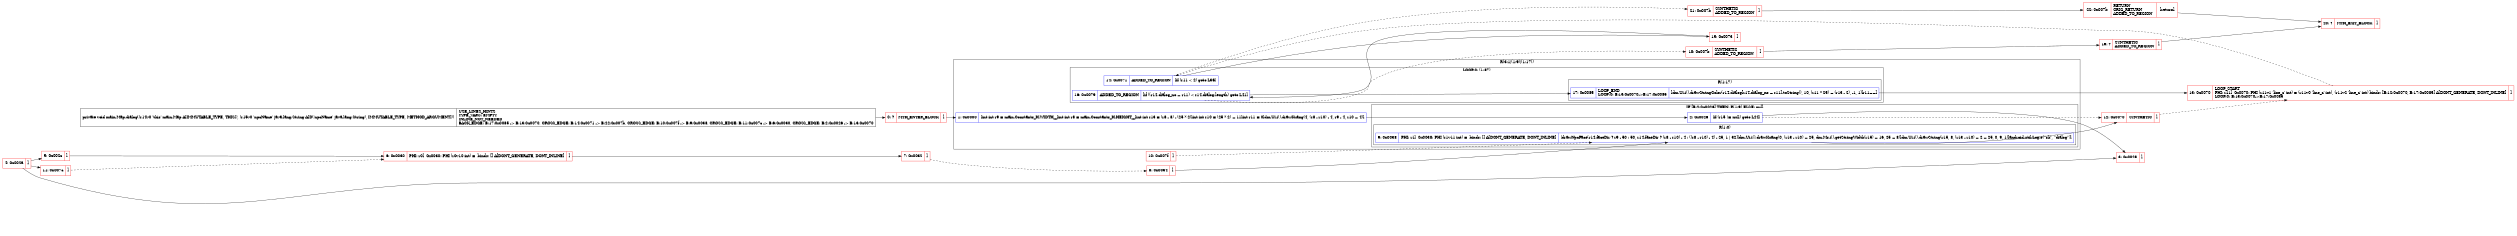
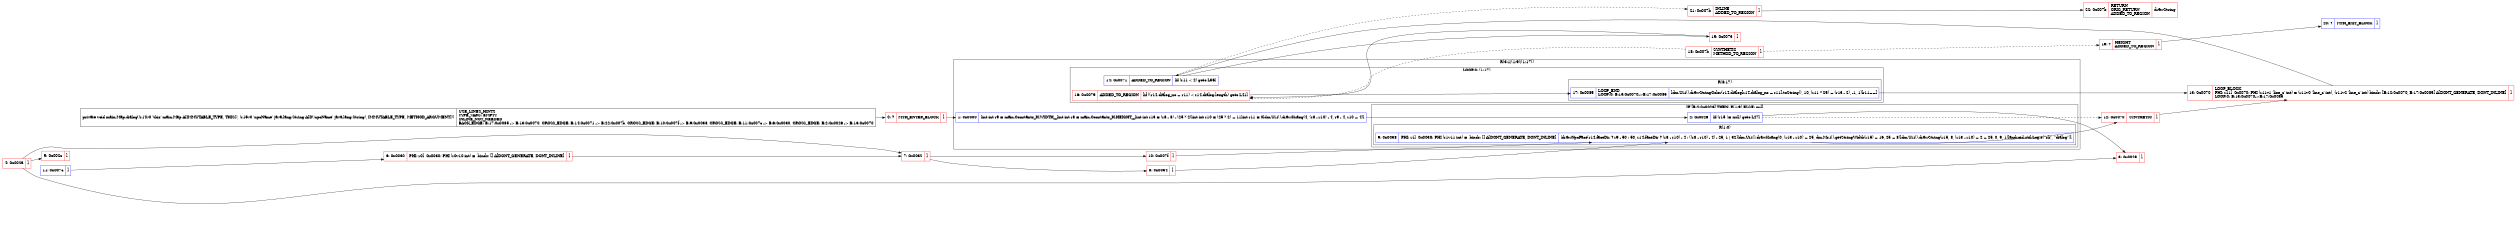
  digraph {
    fontname="DejaVu Serif"
    rankdir=LR
    node [color=red fontname="DejaVu Serif" shape=record]
    edge [fontname="DejaVu Serif"]
    n1 [color=blue label="{9\:\ 0x0038|PHI: r1l  0x0038: PHI (r1v11 int) =  binds: [] A[DONT_GENERATE, DONT_INLINE]\l|ldrawNpcFace(r14.faceDir ? r9 \- 50 : 50, r14.faceDir ? (r8 \- r10) \- 4 : ((r8 \- r10) \- 4) \- 25, 1 \| 32)ldm.Ui.i().drawKuang(0, (r13 \- r10) + 25, dm.Ms.i().getStringWidth(r15) + 16, 25 + 8)ldm.Ui.i().drawString(r15, 8, (r13 \- r10) + 2 + 25, 0, 9, 1)landroid.util.Log.e(\"sk\", \"dialog\")l}"]
-   n2 [color=blue label="{2\:\ 0x0026|lif (r15 != null) goto L24l}"]
+   n2 [color=blue label="{2\:\ 0x0026|lif (r15 != null) goto L27l}"]
    n3 [color=blue label="{17\:\ 0x0085|LOOP_END\lLOOP:0: B:13:0x0070\-\>B:17:0x0085\l|ldm.Ui.i().drawStringColor(r14.dialog[r14.dialog_no + r11].toString(), 10, (r11 * 25) + (r13 \- 2), \-1, 1)lr11++l}"]
    n4 [color=blue label="{14\:\ 0x0071|ADDED_TO_REGION\l|lif (r11 \< 2) goto L36l}"]
-   n5 [color=blue label="{16\:\ 0x0079|ADDED_TO_REGION\l|lif ((r14.dialog_no + r11) \< r14.dialog.length) goto L41l}"]
+   n5 [label="{16\:\ 0x0079|ADDED_TO_REGION\l|lif ((r14.dialog_no + r11) \< r14.dialog.length) goto L41l}"]
    n6 [color=blue label="{1\:\ 0x0000|lint int r9 = main.Constants_H.WIDTH__lint int r8 = main.Constants_H.HEIGHT__lint int r13 = (r8 \- 8) \- (25 * 2)lint int r10 = (25 * 2) + 11lint r11 = 0ldm.Ui.i().drawKuang(4, (r8 \- r10) \- 4, r9 \- 4, r10 + 4)l}"]
    n7 [label="{12\:\ 0x0070|SYNTHETIC\l|l}"]
    n8 [label="{3\:\ 0x0028|l}"]
-   n9 [label="{13\:\ 0x0070|LOOP_START\lPHI: r11l  0x0070: PHI (r11v1 'line_c' int) = (r11v0 'line_c' int), (r11v2 'line_c' int) binds: [B:12:0x0070, B:17:0x0085] A[DONT_GENERATE, DONT_INLINE]\lLOOP:0: B:13:0x0070\-\>B:17:0x0085\l|l}"]
+   n9 [label="{13\:\ 0x0070|LOOP_BLOCK\lPHI: r11l  0x0070: PHI (r11v1 'line_c' int) = (r11v0 'line_c' int), (r11v2 'line_c' int) binds: [B:12:0x0070, B:17:0x0085] A[DONT_GENERATE, DONT_INLINE]\lLOOP:0: B:13:0x0070\-\>B:17:0x0085\l|l}"]
    n10 [label="{15\:\ 0x0073|l}"]
-   n11 [label="{21\:\ 0x007b|SYNTHETIC\lADDED_TO_REGION\l|l}"]
-   n12 [label="{18\:\ 0x007b|SYNTHETIC\lADDED_TO_REGION\l|l}"]
-   n13 [label="{22\:\ 0x007b|RETURN\lORIG_RETURN\lADDED_TO_REGION\l|lreturnl}"]
-   n14 [label="{19\:\ ?|SYNTHETIC\lADDED_TO_REGION\l|l}"]
+   n11 [label="{21\:\ 0x007b|INLINE\lADDED_TO_REGION\l|l}"]
+   n12 [label="{18\:\ 0x007b|SYNTHETIC\lMETHOD_TO_REGION\l|l}"]
+   n13 [label="{22\:\ 0x007b|RETURN\lORIG_RETURN\lADDED_TO_REGION\l|drawString}"]
+   n14 [label="{19\:\ ?|HEIGHT\lADDED_TO_REGION\l|l}"]
    n15 [label="{0\:\ ?|MTH_ENTER_BLOCK\l|l}"]
    n16 [label="{4\:\ 0x002a|l}"]
    n17 [label="{5\:\ 0x002c|l}"]
-   n18 [label="{11\:\ 0x007c|l}"]
+   n18 [color=blue label="{11\:\ 0x007c|l}"]
    n19 [label="{6\:\ 0x0030|PHI: r0l  0x0030: PHI (r0v10 int) =  binds: [] A[DONT_GENERATE, DONT_INLINE]\l|l}"]
    n20 [label="{7\:\ 0x0032|l}"]
    n21 [label="{8\:\ 0x0034|l}"]
    n22 [label="{10\:\ 0x007f|l}"]
-   n23 [label="{20\:\ ?|MTH_EXIT_BLOCK\l|l}"]
+   n23 [color=blue label="{20\:\ ?|MTH_EXIT_BLOCK\l|l}"]
    n24 [label="{private void main.Map.dialog((r14v0 'this' main.Map A[IMMUTABLE_TYPE, THIS]), (r15v0 'npcName' java.lang.String A[D('npcName' java.lang.String), IMMUTABLE_TYPE, METHOD_ARGUMENT]))  | USE_LINES_HINTS\lTYPE_VARS: EMPTY\lINLINE_NOT_NEEDED\lBACK_EDGE: B:17:0x0085 \-\> B:13:0x0070, CROSS_EDGE: B:14:0x0071 \-\> B:22:0x007b, CROSS_EDGE: B:10:0x007f \-\> B:9:0x0038, CROSS_EDGE: B:11:0x007c \-\> B:6:0x0030, CROSS_EDGE: B:2:0x0026 \-\> B:13:0x0070\l}" color=""]
    subgraph cluster_1 {
      label="R(3:1|(1:9)|(1:17))"
      n6
      subgraph cluster_2 {
        label="IF [B:2:0x0026] THEN: R(1:9) ELSE: null"
        n2
        subgraph cluster_3 {
          label="R(1:0)"
          n1
        }
      }
      subgraph cluster_4 {
-       label="LOOP:0: (1:87)"
+       label="LOOP:0: (1:17)"
        n4
        n5
        subgraph cluster_5 {
-         label="R(1:17)"
+         label="R(8:17)"
          n3
        }
      }
    }
    n1 -> n7
    n2 -> n7 [style=dashed]
    n2 -> n8
    n3 -> n9
    n4 -> n10
    n4 -> n11 [style=dashed]
    n5 -> n3
-   n5 -> n12 [style=dashed]
+   n12 -> n5 [style=dashed]
    n6 -> n2
-   n7 -> n9 [style=dashed]
-   n9 -> n4 [style=dashed]
+   n7 -> n9
+   n9 -> n4
    n10 -> n5
    n11 -> n13
-   n12 -> n14
-   n13 -> n23
+   n12 -> n14 [style=dashed]
    n14 -> n23
    n15 -> n6
    n16 -> n8
    n16 -> n17
-   n16 -> n18
-   n17 -> n19
-   n18 -> n19 [style=dashed]
+   n16 -> n20
+   n18 -> n19
    n19 -> n20
-   n20 -> n21 [style=dashed]
+   n20 -> n21
+   n20 -> n22
    n21 -> n1
-   n22 -> n1 [style=dashed]
+   n22 -> n1
    n24 -> n15
  }
